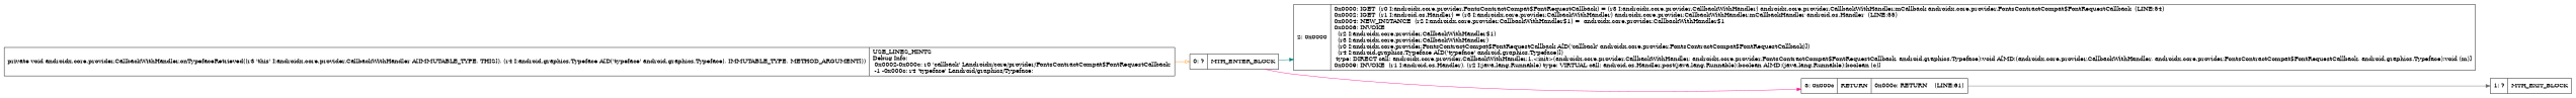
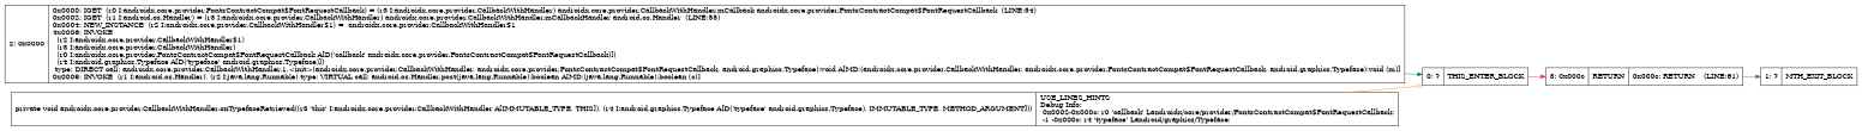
  digraph {
    rankdir=LR
    node [shape=record]
    edge [arrowhead=normal]
-   n1 [label="{0\:\ ?|MTH_ENTER_BLOCK\l}"]
-   n2 [label="{2\:\ 0x0000|0x0000: IGET  (r0 I:androidx.core.provider.FontsContractCompat$FontRequestCallback) = (r3 I:androidx.core.provider.CallbackWithHandler) androidx.core.provider.CallbackWithHandler.mCallback androidx.core.provider.FontsContractCompat$FontRequestCallback  (LINE:54)\l0x0002: IGET  (r1 I:android.os.Handler) = (r3 I:androidx.core.provider.CallbackWithHandler) androidx.core.provider.CallbackWithHandler.mCallbackHandler android.os.Handler  (LINE:55)\l0x0004: NEW_INSTANCE  (r2 I:androidx.core.provider.CallbackWithHandler$1) =  androidx.core.provider.CallbackWithHandler$1 \l0x0006: INVOKE  \l  (r2 I:androidx.core.provider.CallbackWithHandler$1)\l  (r3 I:androidx.core.provider.CallbackWithHandler)\l  (r0 I:androidx.core.provider.FontsContractCompat$FontRequestCallback A[D('callback' androidx.core.provider.FontsContractCompat$FontRequestCallback)])\l  (r4 I:android.graphics.Typeface A[D('typeface' android.graphics.Typeface)])\l type: DIRECT call: androidx.core.provider.CallbackWithHandler.1.\<init\>(androidx.core.provider.CallbackWithHandler, androidx.core.provider.FontsContractCompat$FontRequestCallback, android.graphics.Typeface):void A[MD:(androidx.core.provider.CallbackWithHandler, androidx.core.provider.FontsContractCompat$FontRequestCallback, android.graphics.Typeface):void (m)]\l0x0009: INVOKE  (r1 I:android.os.Handler), (r2 I:java.lang.Runnable) type: VIRTUAL call: android.os.Handler.post(java.lang.Runnable):boolean A[MD:(java.lang.Runnable):boolean (c)]\l}"]
+   n1 [label="{0\:\ ?|THIS_ENTER_BLOCK\l}"]
+   n2 [label="{2\:\ 0x0000|0x0000: IGET  (r0 I:androidx.core.provider.FontsContractCompat$FontRequestCallback) = (r3 I:androidx.core.provider.CallbackWithHandler) androidx.core.provider.CallbackWithHandler.mCallback androidx.core.provider.FontsContractCompat$FontRequestCallback  (LINE:54)\l0x0002: IGET  (r1 I:android.os.Handler) = (r3 I:androidx.core.provider.CallbackWithHandler) androidx.core.provider.CallbackWithHandler.mCallbackHandler android.os.Handler  (LINE:55)\l0x0004: NEW_INSTANCE  (r2 I:androidx.core.provider.CallbackWithHandler$1) =  androidx.core.provider.CallbackWithHandler$1 \l4x0006: INVOKE  \l  (r2 I:androidx.core.provider.CallbackWithHandler$1)\l  (r3 I:androidx.core.provider.CallbackWithHandler)\l  (r0 I:androidx.core.provider.FontsContractCompat$FontRequestCallback A[D('callback' androidx.core.provider.FontsContractCompat$FontRequestCallback)])\l  (r4 I:android.graphics.Typeface A[D('typeface' android.graphics.Typeface)])\l type: DIRECT call: androidx.core.provider.CallbackWithHandler.1.\<init\>(androidx.core.provider.CallbackWithHandler, androidx.core.provider.FontsContractCompat$FontRequestCallback, android.graphics.Typeface):void A[MD:(androidx.core.provider.CallbackWithHandler, androidx.core.provider.FontsContractCompat$FontRequestCallback, android.graphics.Typeface):void (m)]\l0x0009: INVOKE  (r1 I:android.os.Handler), (r2 I:java.lang.Runnable) type: VIRTUAL call: android.os.Handler.post(java.lang.Runnable):boolean A[MD:(java.lang.Runnable):boolean (c)]\l}"]
    n3 [label="{3\:\ 0x000c|RETURN\l|0x000c: RETURN    (LINE:61)\l}"]
    n4 [label="{1\:\ ?|MTH_EXIT_BLOCK\l}"]
    n5 [label="{private void androidx.core.provider.CallbackWithHandler.onTypefaceRetrieved((r3 'this' I:androidx.core.provider.CallbackWithHandler A[IMMUTABLE_TYPE, THIS]), (r4 I:android.graphics.Typeface A[D('typeface' android.graphics.Typeface), IMMUTABLE_TYPE, METHOD_ARGUMENT]))  | USE_LINES_HINTS\lDebug Info:\l  0x0002\-0x000c: r0 'callback' Landroidx\/core\/provider\/FontsContractCompat$FontRequestCallback;\l  \-1 \-0x000c: r4 'typeface' Landroid\/graphics\/Typeface;\l}"]
-   n1 -> n2 [color=teal]
+   n2 -> n1 [color=teal]
    n1 -> n3 [color=deeppink]
    n3 -> n4 [color=gray40]
    n5 -> n1 [arrowhead=onormal color=darkorange]
  }
